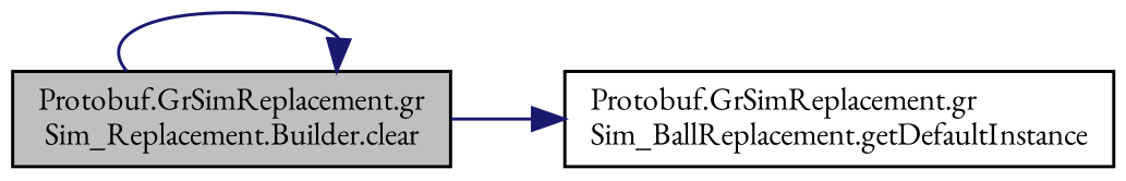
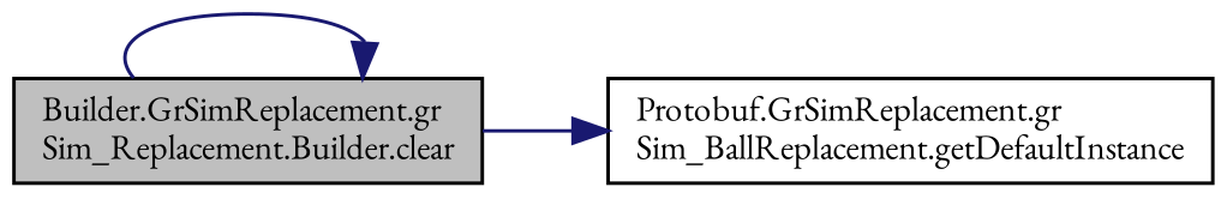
  digraph {
    rankdir=LR
    fontname="EB Garamond"
    node [color=black fontname="EB Garamond" fontsize=10 shape=record style=filled]
    edge [color=midnightblue fontname="EB Garamond" fontsize=10 labelfontname=Helvetica labelfontsize=10 style=solid]
-   n1 [fillcolor=grey75 fontcolor=black height=0.2 label="Protobuf.GrSimReplacement.gr\lSim_Replacement.Builder.clear" width=0.4]
+   n1 [fillcolor=grey75 fontcolor=black height=0.2 label="Builder.GrSimReplacement.gr\lSim_Replacement.Builder.clear" width=0.4]
    n2 [fillcolor=white height=0.2 label="Protobuf.GrSimReplacement.gr\lSim_BallReplacement.getDefaultInstance" width=0.4]
    n1 -> n1
    n1 -> n2
  }
